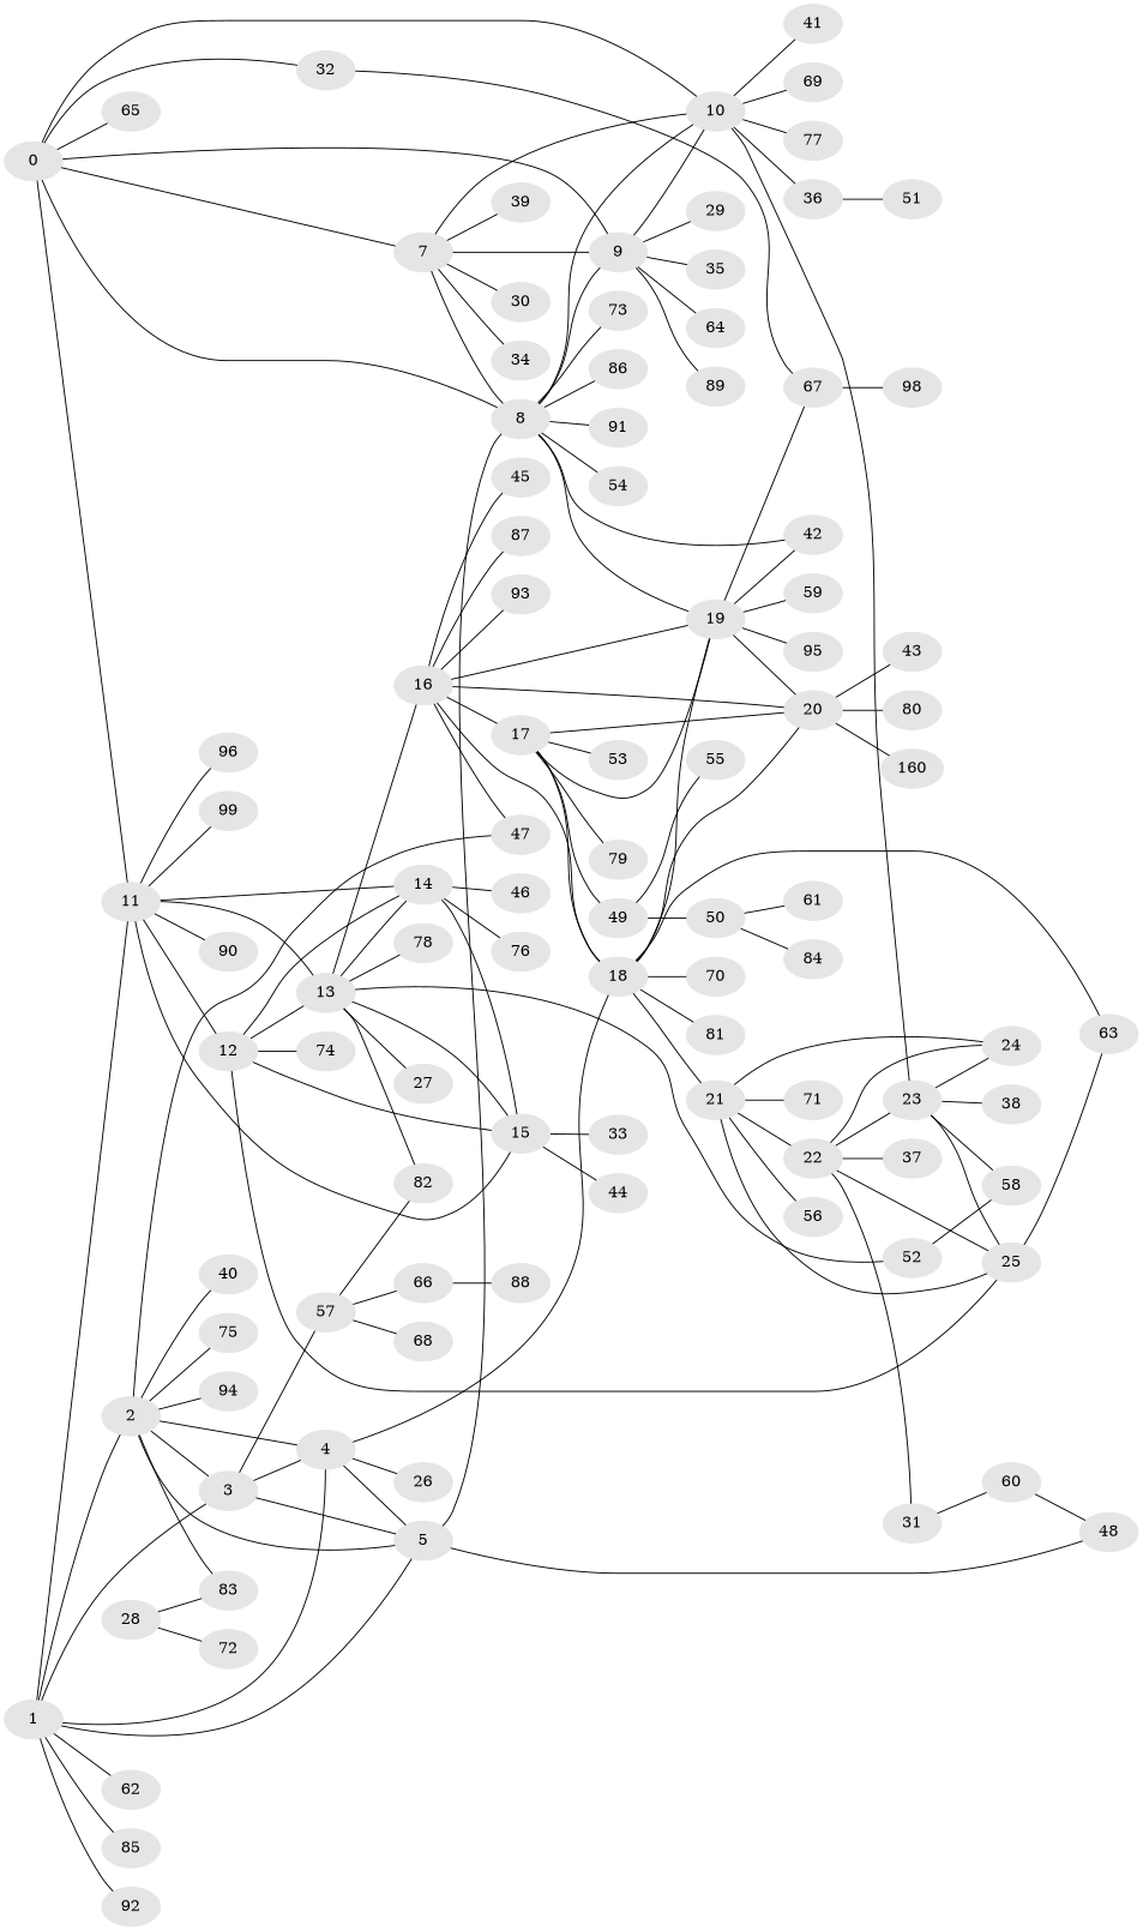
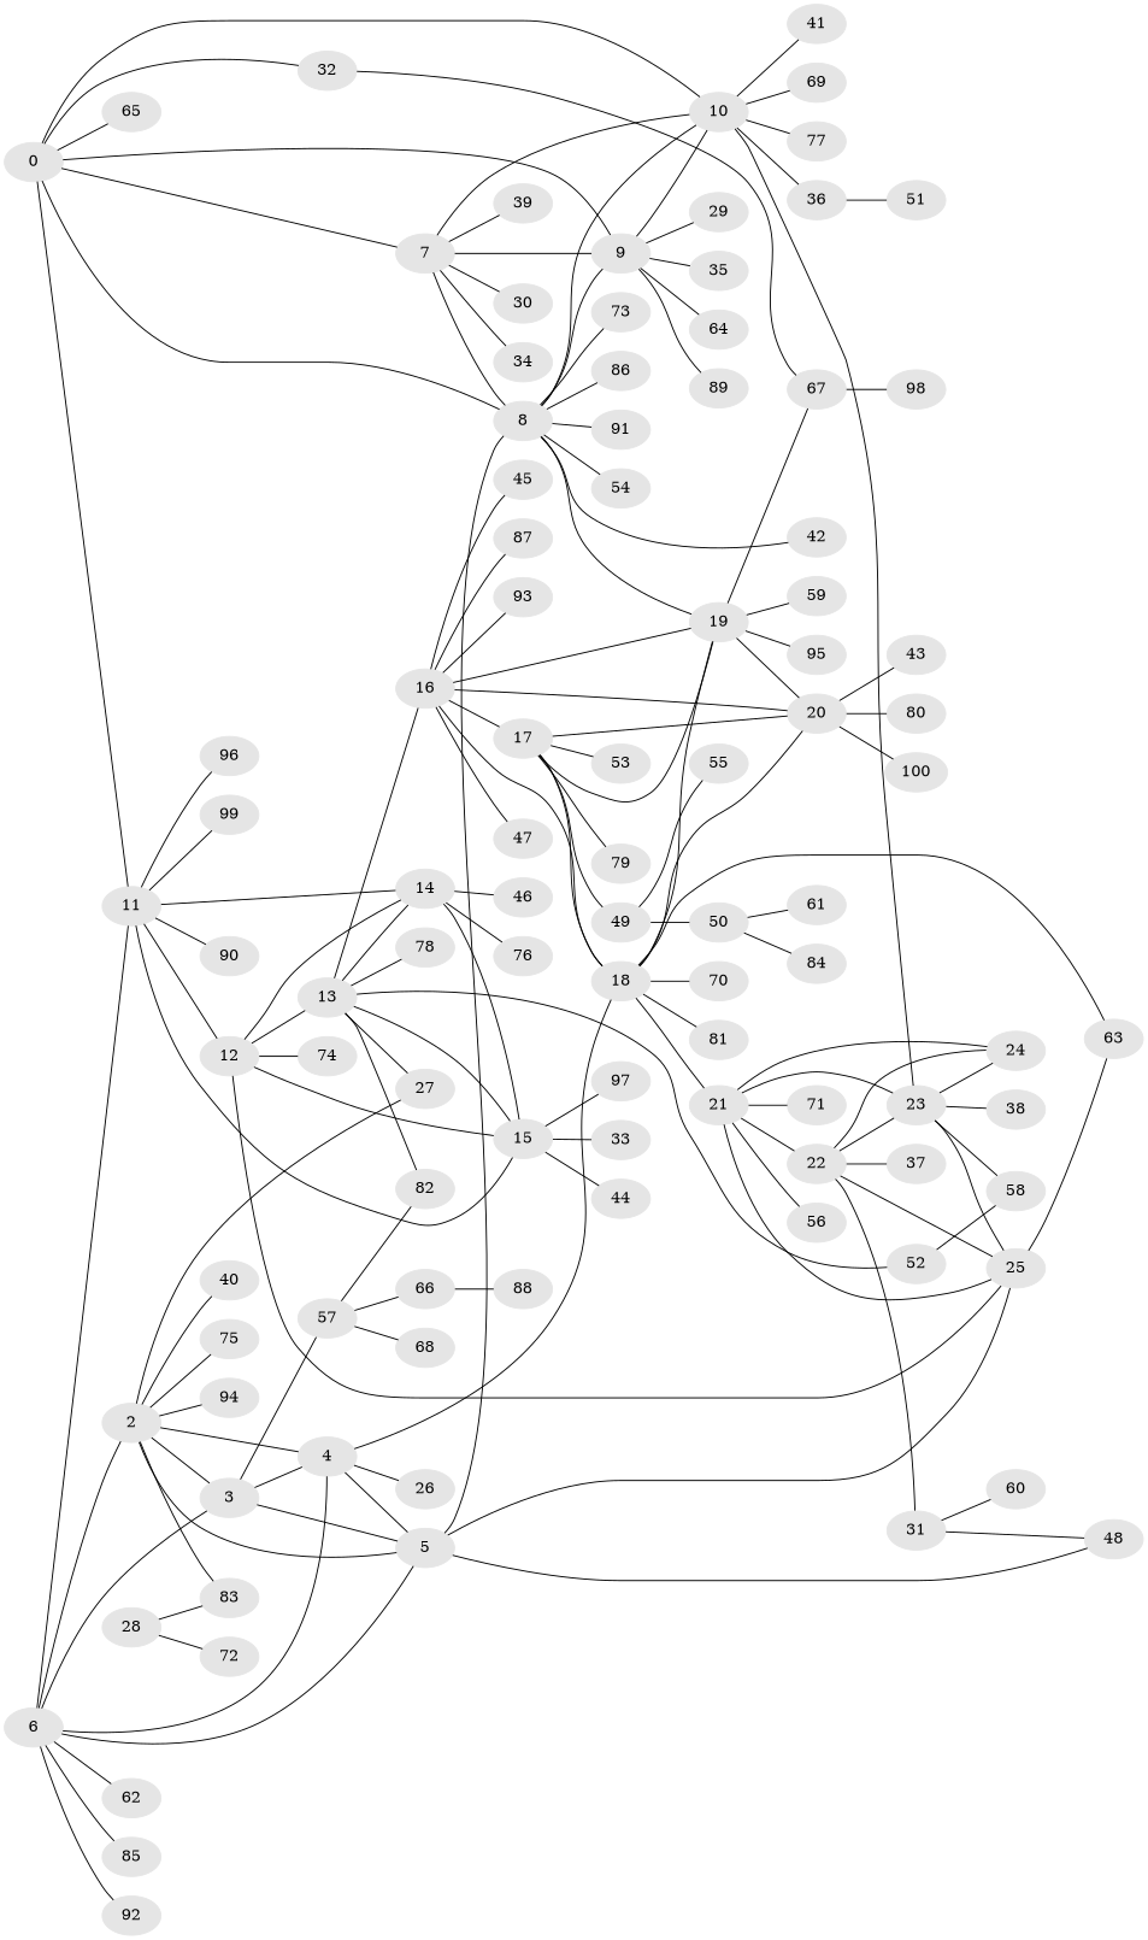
  graph {
    rankdir=LR
    node [color=gray90 style=filled]
-   1
+   1 [label=6]
    2
    3
    4
    5
    11
    62
    85
    92
    27
    40
    75
    94
    83
    57
    18
    26
    8
    25
    48
    12
    13
    14
    15
    90
    96
    99
    28
    72
    82
    66
    68
    19
    20
    21
    63
    70
    81
    9
    10
    42
    54
    73
    86
    91
    n46 [label=0]
    7
    32
    65
    30
    34
    39
    29
    35
    64
    89
    23
    36
    41
    69
    77
    67
    59
    95
    58
    24
    38
    51
    74
    16
    52
    78
    46
    76
    33
    44
+   97
    17
    45
    47
    87
    93
    49
    53
    79
    43
    80
-   100 [label=160]
+   100
    50
    55
    22
    56
    71
    98
    31
    37
    60
    61
    84
    88
    1 -- 2
    1 -- 3
    1 -- 4
    1 -- 5
    1 -- 11
    1 -- 62
    1 -- 85
    1 -- 92
    2 -- 3
    2 -- 4
    2 -- 5
-   2 -- 47
+   2 -- 27
    2 -- 40
    2 -- 75
    2 -- 94
    2 -- 83
    3 -- 4
    3 -- 5
    3 -- 57
    4 -- 5
    4 -- 18
    4 -- 26
    5 -- 8
+   5 -- 25
    5 -- 48
    11 -- 12
-   11 -- 13
    11 -- 14
    11 -- 15
    11 -- 90
    11 -- 96
    11 -- 99
    57 -- 82
    57 -- 66
    57 -- 68
    18 -- 19
    18 -- 20
    18 -- 21
    18 -- 63
    18 -- 70
    18 -- 81
    8 -- 19
    8 -- 9
    8 -- 10
    8 -- 42
    8 -- 54
    8 -- 73
    8 -- 86
    8 -- 91
    25 -- 63
    12 -- 25
    12 -- 13
    12 -- 14
    12 -- 15
    12 -- 74
    13 -- 27
    13 -- 14
    13 -- 15
    13 -- 82
    13 -- 16
    13 -- 52
    13 -- 78
    14 -- 15
    14 -- 46
    14 -- 76
    15 -- 33
    15 -- 44
+   15 -- 97
    28 -- 83
    28 -- 72
    66 -- 88
    19 -- 20
-   19 -- 42
    19 -- 67
    19 -- 59
    19 -- 95
    20 -- 43
    20 -- 80
    20 -- 100
    21 -- 25
+   21 -- 23
    21 -- 24
    21 -- 22
    21 -- 56
    21 -- 71
    9 -- 10
    9 -- 29
    9 -- 35
    9 -- 64
    9 -- 89
    10 -- 23
    10 -- 36
    10 -- 41
    10 -- 69
    10 -- 77
    n46 -- 11
    n46 -- 8
    n46 -- 9
    n46 -- 10
    n46 -- 7
    n46 -- 32
    n46 -- 65
    7 -- 8
    7 -- 9
    7 -- 10
    7 -- 30
    7 -- 34
    7 -- 39
    32 -- 67
    23 -- 25
    23 -- 58
    23 -- 24
    23 -- 38
    36 -- 51
    67 -- 98
    16 -- 18
    16 -- 19
    16 -- 20
    16 -- 17
    16 -- 45
    16 -- 47
    16 -- 87
    16 -- 93
    52 -- 58
    17 -- 18
    17 -- 19
    17 -- 20
    17 -- 49
    17 -- 53
    17 -- 79
    49 -- 50
    49 -- 55
    50 -- 61
    50 -- 84
    22 -- 25
    22 -- 23
    22 -- 24
    22 -- 31
    22 -- 37
-   60 -- 48
+   31 -- 48
    31 -- 60
  }
